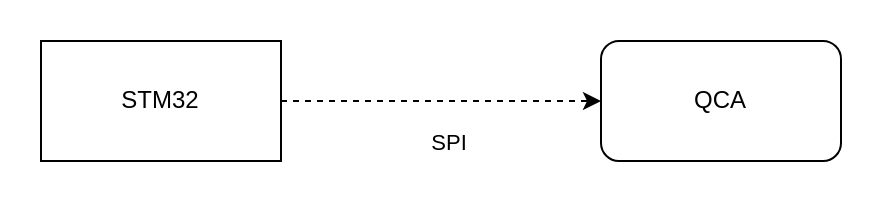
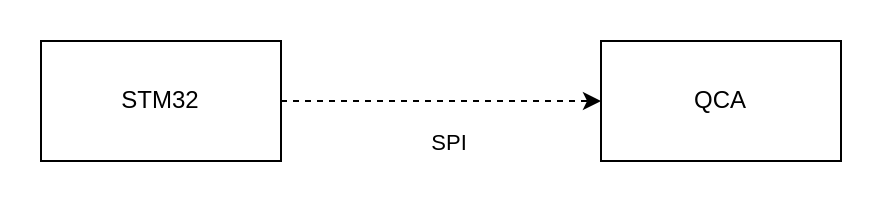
  <mxCell id="0" />
  <mxCell id="1" parent="0" />
  <mxCell id="2" style="edgeStyle=orthogonalEdgeStyle;rounded=0;orthogonalLoop=1;jettySize=auto;html=1;entryX=0;entryY=0.5;entryDx=0;entryDy=0;dashed=1;" edge="1" parent="1" source="4" target="5"><mxGeometry relative="1" as="geometry" /></mxCell>
  <mxCell id="3" value="SPI" style="edgeLabel;html=1;align=center;verticalAlign=middle;resizable=0;points=[];" vertex="1" connectable="0" parent="2"><mxGeometry x="0.037" y="-7" relative="1" as="geometry"><mxPoint y="13" as="offset" /></mxGeometry></mxCell>
  <mxCell id="4" value="STM32" style="rounded=0;whiteSpace=wrap;html=1;" vertex="1" parent="1"><mxGeometry x="20" y="20" width="120" height="60" as="geometry" /></mxCell>
- <mxCell id="5" value="QCA" style="whiteSpace=wrap;html=1;rounded=1;" vertex="1" parent="1"><mxGeometry x="300" y="20" width="120" height="60" as="geometry" /></mxCell>
+ <mxCell id="5" value="QCA" style="rounded=0;whiteSpace=wrap;html=1;" vertex="1" parent="1"><mxGeometry x="300" y="20" width="120" height="60" as="geometry" /></mxCell>
